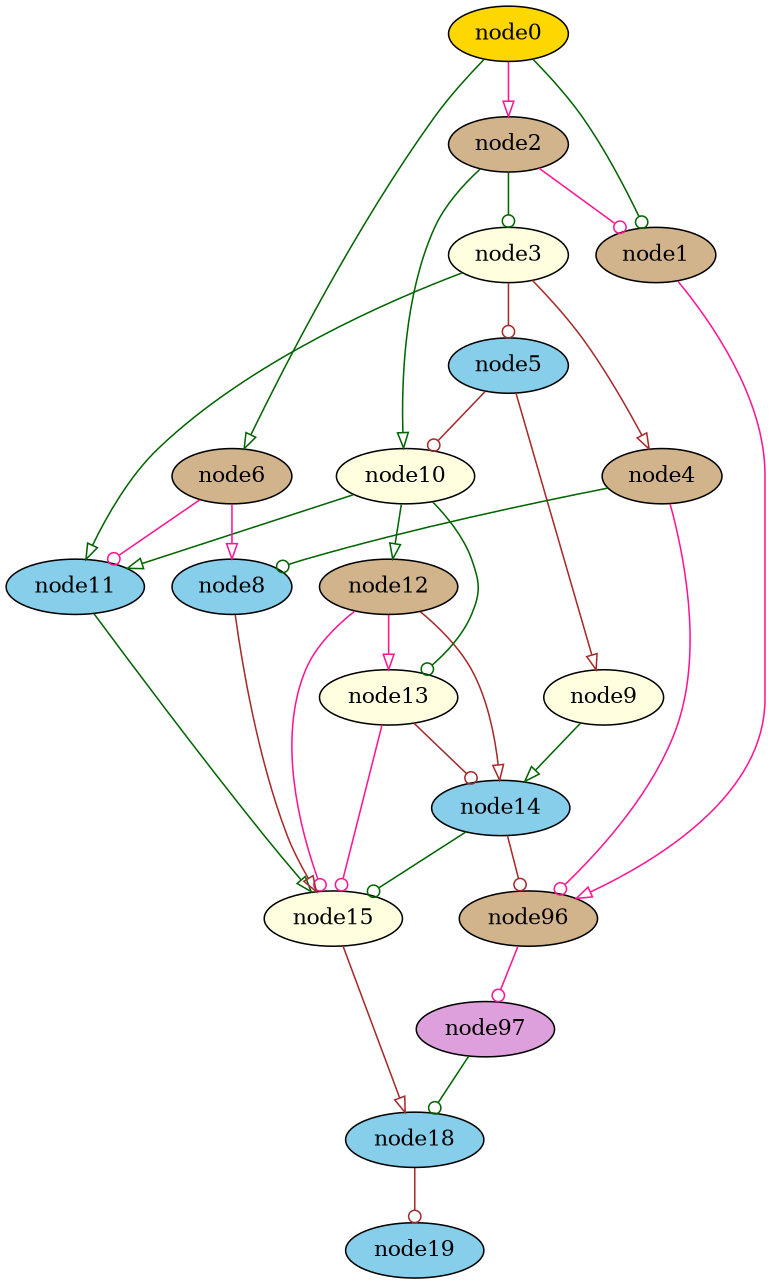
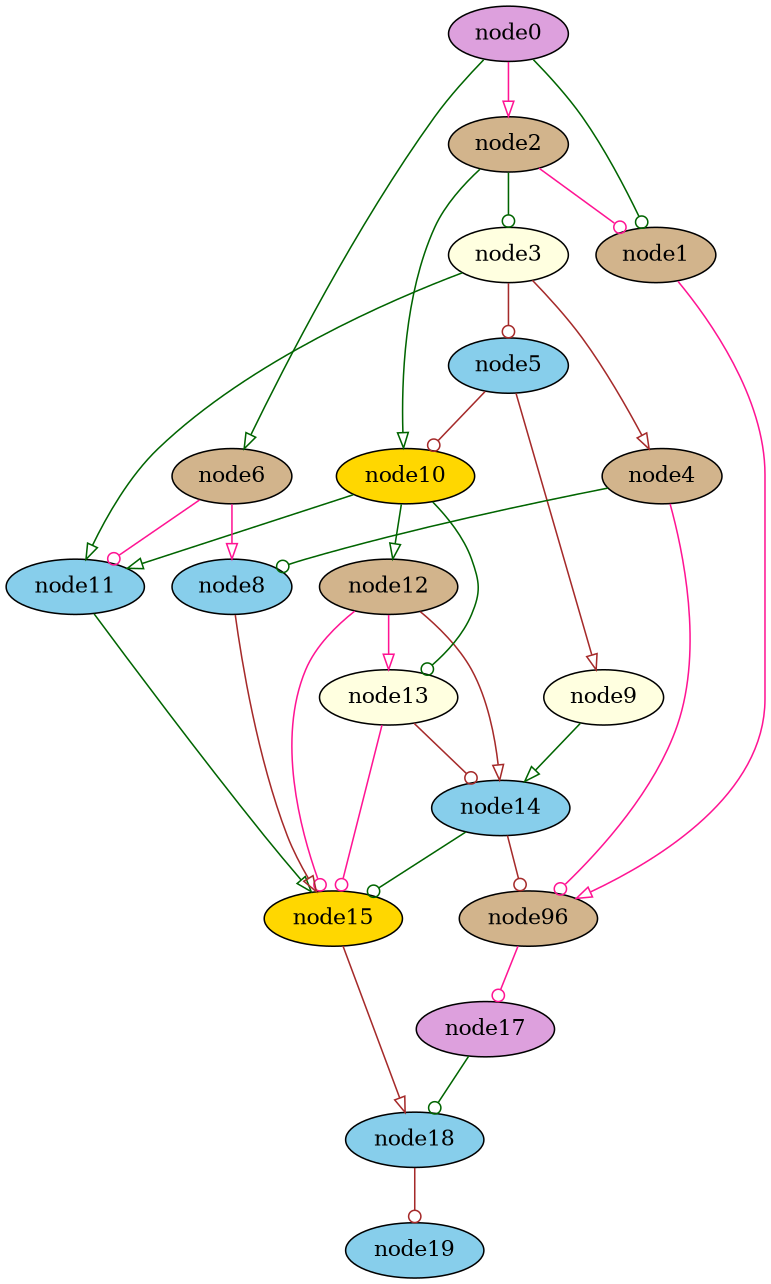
  digraph {
    node [fillcolor=skyblue style=filled]
    edge [arrowhead=odot color=darkgreen]
    node18
    node19
-   node17 [fillcolor=plum label=node97]
+   node17 [fillcolor=plum]
    n4 [fillcolor=tan label=node96]
-   node15 [fillcolor=lightyellow]
+   node15 [fillcolor=gold]
    node14
    node13 [fillcolor=lightyellow]
    node12 [fillcolor=tan]
    node11
-   node10 [fillcolor=lightyellow]
+   node10 [fillcolor=gold]
    node9 [fillcolor=lightyellow]
    node8
    node6 [fillcolor=tan]
    node5
    node4 [fillcolor=tan]
    node3 [fillcolor=lightyellow]
    node2 [fillcolor=tan]
    node1 [fillcolor=tan]
-   node0 [fillcolor=gold]
+   node0 [fillcolor=plum]
    node18 -> node19 [color=brown]
    node17 -> node18
    n4 -> node17 [color=deeppink]
    node15 -> node18 [arrowhead=onormal color=brown]
    node14 -> n4 [color=brown]
    node14 -> node15
    node13 -> node15 [color=deeppink]
    node13 -> node14 [color=brown]
    node12 -> node15 [color=deeppink]
    node12 -> node14 [arrowhead=onormal color=brown]
    node12 -> node13 [arrowhead=onormal color=deeppink]
    node11 -> node15 [arrowhead=onormal]
    node10 -> node13
    node10 -> node12 [arrowhead=onormal]
    node10 -> node11 [arrowhead=onormal]
    node9 -> node14 [arrowhead=onormal]
    node8 -> node15 [arrowhead=onormal color=brown]
    node6 -> node11 [color=deeppink]
    node6 -> node8 [arrowhead=onormal color=deeppink]
    node5 -> node10 [color=brown]
    node5 -> node9 [arrowhead=onormal color=brown]
    node4 -> n4 [color=deeppink]
    node4 -> node8
    node3 -> node11 [arrowhead=onormal]
    node3 -> node5 [color=brown]
    node3 -> node4 [arrowhead=onormal color=brown]
    node2 -> node10 [arrowhead=onormal]
    node2 -> node3
    node2 -> node1 [color=deeppink]
    node1 -> n4 [arrowhead=onormal color=deeppink]
    node0 -> node6 [arrowhead=onormal]
    node0 -> node2 [arrowhead=onormal color=deeppink]
    node0 -> node1
  }
